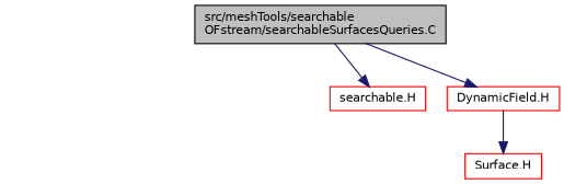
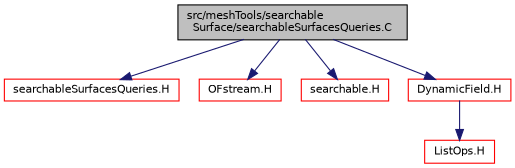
  digraph {
    node [color=red fontname=Helvetica fontsize=10 shape=record]
    edge [color=midnightblue fontname=Helvetica fontsize=10 labelfontname=Helvetica labelfontsize=10 style=solid]
-   n1 [color=black fillcolor=grey75 fontcolor=black height=0.2 label="src/meshTools/searchable\lOFstream/searchableSurfacesQueries.C" style=filled width=0.4]
+   n1 [color=black fillcolor=grey75 fontcolor=black height=0.2 label="src/meshTools/searchable\lSurface/searchableSurfacesQueries.C" style=filled width=0.4]
+   n2 [height=0.2 label="searchableSurfacesQueries.H" width=0.4]
+   n3 [height=0.2 label="OFstream.H" width=0.4]
    n4 [height=0.2 label="searchable.H" width=0.4]
    n5 [height=0.2 label="DynamicField.H" width=0.4]
-   n6 [height=0.2 label="Surface.H" width=0.4]
+   n6 [height=0.2 label="ListOps.H" width=0.4]
+   n1 -> n2
+   n1 -> n3
    n1 -> n4
    n1 -> n5
    n5 -> n6
  }
